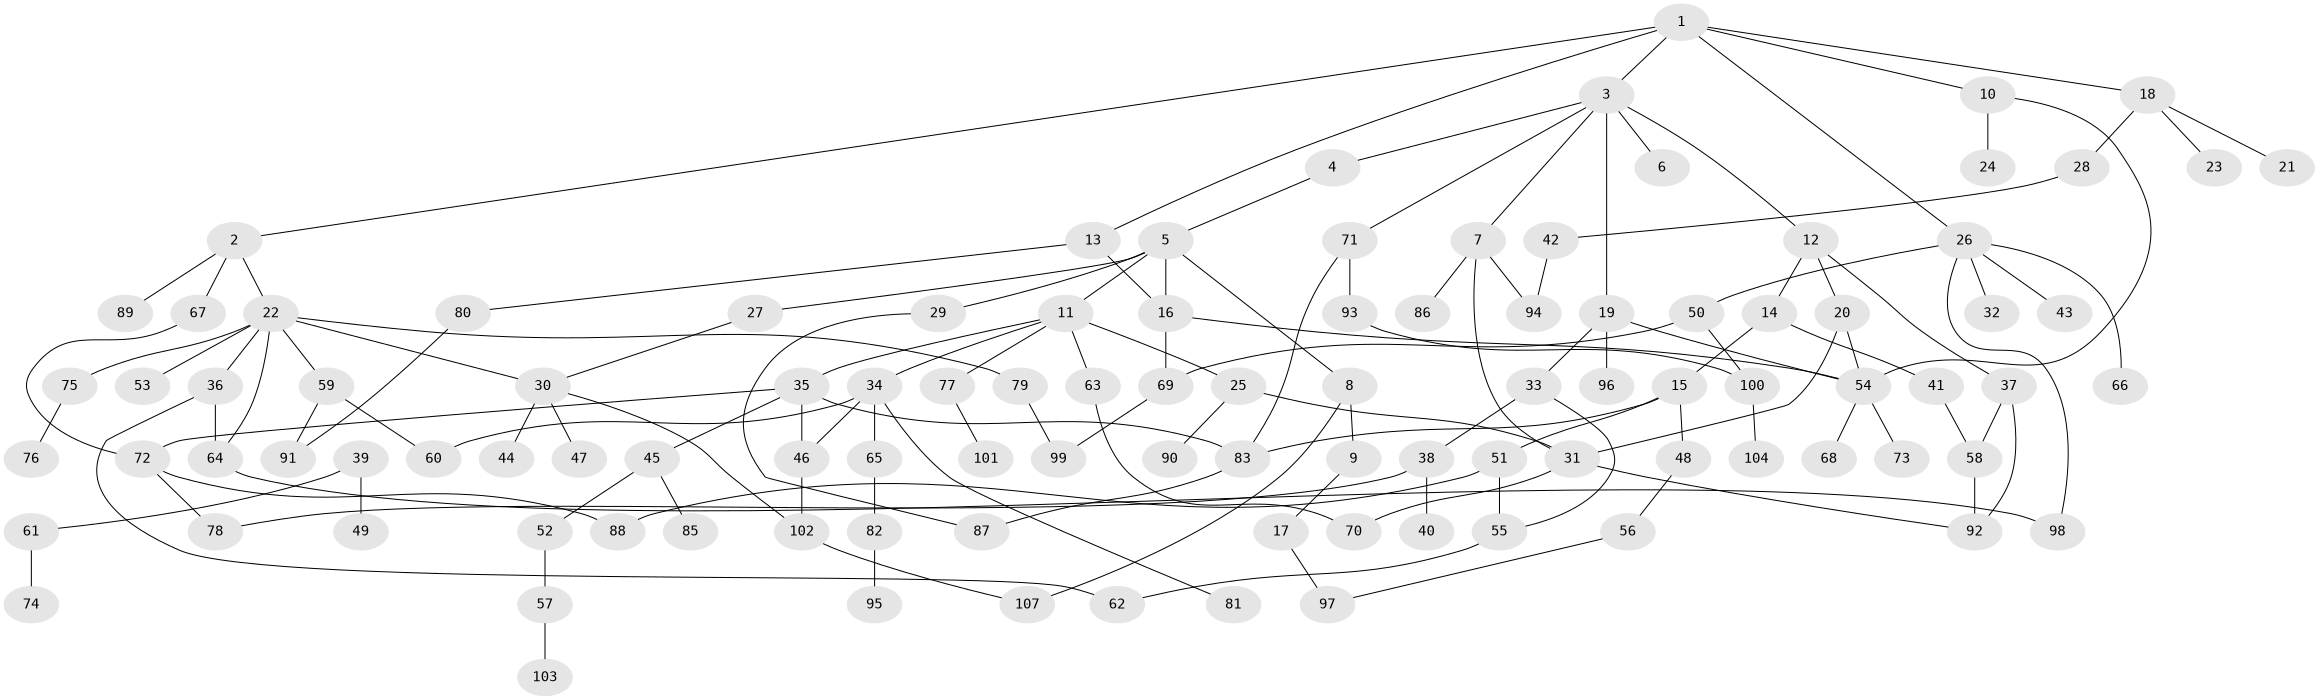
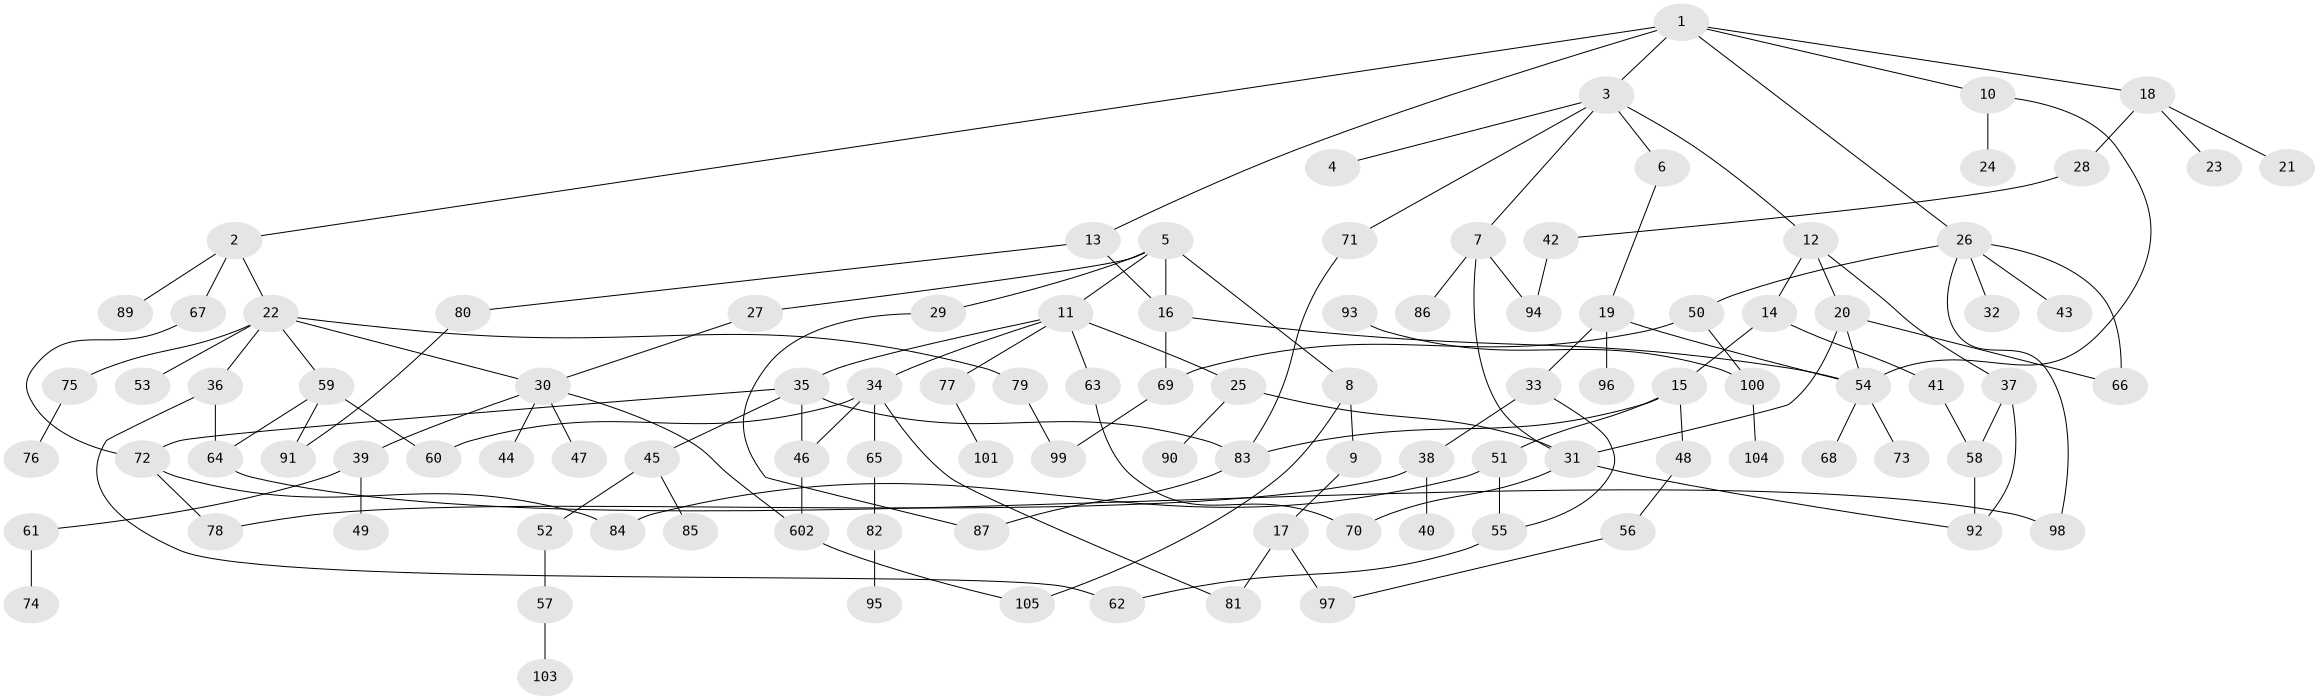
  graph {
    fontname="DejaVu Sans Mono"
    node [color=gray90 fontname="DejaVu Sans Mono" style=filled]
    edge [fontname="DejaVu Sans Mono"]
    1
    2
    3
    10
    13
    18
    26
    22
    67
    89
    4
    6
    7
    12
    19
    71
    24
    54
    16
    80
    21
    23
    28
    66
    32
    43
    50
    98
    30
    36
    53
    59
    64
    75
    79
    72
    5
    31
    86
    94
    14
    20
    37
    33
    96
    83
    93
    8
    11
    27
    29
    9
-   105 [label=107]
+   105
    25
    34
    35
    63
    77
    69
    87
    70
    92
    17
    81
    97
    68
    73
    90
    46
    60
    65
    45
    101
    15
    41
    58
    91
    48
    51
    56
    55
-   84 [label=88]
+   84
    99
    42
    38
    39
    44
    47
-   102
+   102 [label=602]
    62
    76
    100
    49
    61
    40
    78
    82
    52
    85
    74
    57
    104
    103
    95
    1 -- 2
    1 -- 3
    1 -- 10
    1 -- 13
    1 -- 18
    1 -- 26
    2 -- 22
    2 -- 67
    2 -- 89
    3 -- 4
    3 -- 6
    3 -- 7
    3 -- 12
-   3 -- 19
+   6 -- 19
    3 -- 71
    10 -- 24
    10 -- 54
    13 -- 16
    13 -- 80
    18 -- 21
    18 -- 23
    18 -- 28
    26 -- 66
    26 -- 32
    26 -- 43
    26 -- 50
    26 -- 98
    22 -- 30
    22 -- 36
    22 -- 53
    22 -- 59
-   22 -- 64
+   59 -- 64
    22 -- 75
    22 -- 79
    67 -- 72
-   4 -- 5
    7 -- 31
    7 -- 86
    7 -- 94
    12 -- 14
    12 -- 20
    12 -- 37
    19 -- 54
    19 -- 33
    19 -- 96
    71 -- 83
-   71 -- 93
    54 -- 68
    54 -- 73
    16 -- 54
    16 -- 69
    80 -- 91
    28 -- 42
    50 -- 69
    50 -- 100
+   30 -- 39
    30 -- 44
    30 -- 47
    30 -- 102
    36 -- 64
    36 -- 62
    59 -- 60
    59 -- 91
    64 -- 98
    75 -- 76
    79 -- 99
    72 -- 84
    72 -- 78
    5 -- 16
    5 -- 8
    5 -- 11
    5 -- 27
    5 -- 29
    31 -- 70
    31 -- 92
    14 -- 15
    14 -- 41
    20 -- 54
+   20 -- 66
    20 -- 31
    37 -- 92
    37 -- 58
    33 -- 55
    33 -- 38
    83 -- 87
    93 -- 100
    8 -- 9
    8 -- 105
    11 -- 25
    11 -- 34
    11 -- 35
    11 -- 63
    11 -- 77
    27 -- 30
    29 -- 87
    9 -- 17
    25 -- 31
    25 -- 90
    34 -- 81
    34 -- 46
    34 -- 60
    34 -- 65
    35 -- 72
    35 -- 83
    35 -- 46
    35 -- 45
    63 -- 70
    77 -- 101
    69 -- 99
+   17 -- 81
    17 -- 97
    46 -- 102
    65 -- 82
    45 -- 52
    45 -- 85
    15 -- 83
    15 -- 48
    15 -- 51
    41 -- 58
    58 -- 92
    48 -- 56
    51 -- 55
    51 -- 84
    56 -- 97
    55 -- 62
    42 -- 94
    38 -- 40
    38 -- 78
    39 -- 49
    39 -- 61
    102 -- 105
    100 -- 104
    61 -- 74
    82 -- 95
    52 -- 57
    57 -- 103
  }
